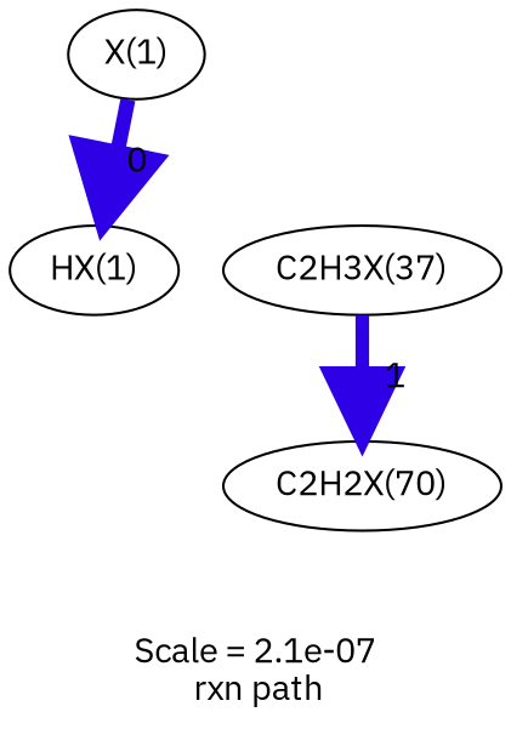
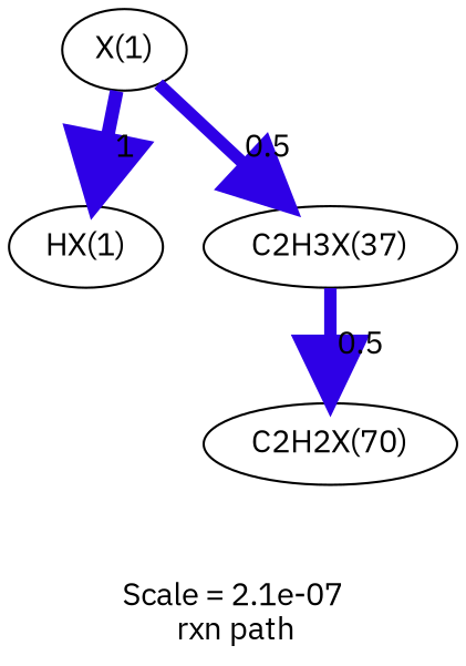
  digraph {
    fontname="IBM Plex Sans"
    label="Scale = 2.1e-07\l rxn path"
    node [fontname="IBM Plex Sans"]
    edge [arrowsize=2.74 color="0.7, 1, 0.9" fontname="IBM Plex Sans" style="setlinewidth(5.48)"]
    n1 [label="X(1)"]
    n2 [label="HX(1)"]
    n3 [label="C2H3X(37)"]
    n4 [label="C2H2X(70)"]
-   n1 -> n2 [arrowsize=3 color="0.7, 1.5, 0.9" label=" 0" style="setlinewidth(6)"]
-   n3 -> n4 [label=" 1"]
+   n1 -> n2 [arrowsize=3 color="0.7, 1.5, 0.9" label=" 1" style="setlinewidth(6)"]
+   n1 -> n3 [label=" 0.5"]
+   n3 -> n4 [label=" 0.5"]
  }
